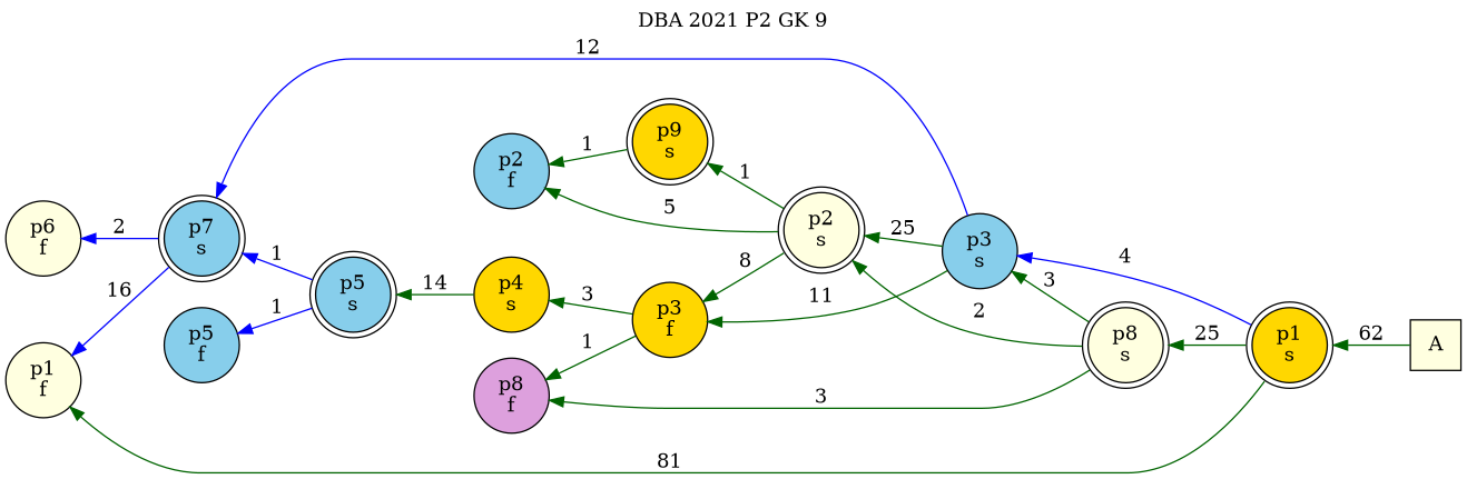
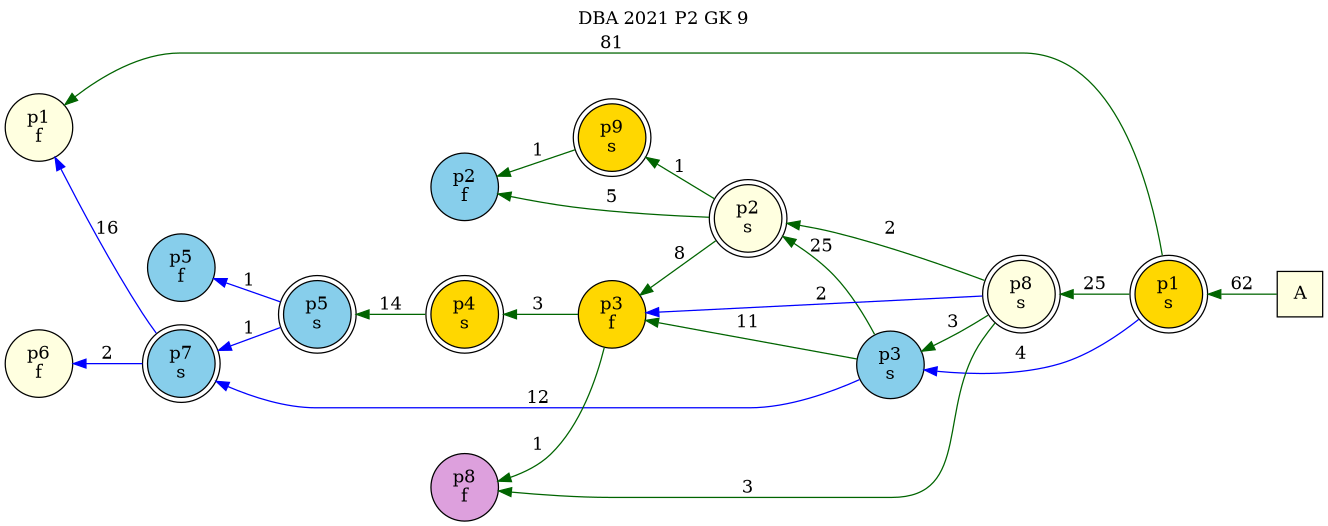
  digraph {
    label=" DBA 2021 P2 GK 9 "
    labelloc=tl
    rankdir=RL
    node [fillcolor=lightyellow shape=doublecircle style=filled]
    edge [color=darkgreen]
    n1 [label=A shape=square]
    n2 [fillcolor=gold label="p1\ns"]
    n3 [fillcolor=skyblue label="p3\ns" shape=circle]
    n4 [label="p1\nf" shape=circle]
    n5 [label="p8\ns"]
    n6 [fillcolor=skyblue label="p7\ns"]
    n7 [label="p2\ns"]
    n8 [fillcolor=gold label="p3\nf" shape=circle]
    n9 [fillcolor=plum label="p8\nf" shape=circle]
    n10 [label="p6\nf" shape=circle]
    n11 [fillcolor=skyblue label="p2\nf" shape=circle]
    n12 [fillcolor=gold label="p9\ns"]
-   n13 [fillcolor=gold label="p4\ns" shape=circle]
+   n13 [fillcolor=gold label="p4\ns"]
    n14 [fillcolor=skyblue label="p5\ns"]
    n15 [fillcolor=skyblue label="p5\nf" shape=circle]
    n1 -> n2 [label=62]
    n2 -> n3 [color=blue label=4]
    n2 -> n4 [label=81]
    n2 -> n5 [label=25]
    n3 -> n6 [color=blue label=12]
    n3 -> n7 [label=25]
    n3 -> n8 [label=11]
    n5 -> n3 [label=3]
    n5 -> n7 [label=2]
+   n5 -> n8 [color=blue label=2]
    n5 -> n9 [label=3]
    n6 -> n4 [color=blue label=16]
    n6 -> n10 [color=blue label=2]
    n7 -> n8 [label=8]
    n7 -> n11 [label=5]
    n7 -> n12 [label=1]
    n8 -> n9 [label=1]
    n8 -> n13 [label=3]
    n12 -> n11 [label=1]
    n13 -> n14 [label=14]
    n14 -> n6 [color=blue label=1]
    n14 -> n15 [color=blue label=1]
  }
